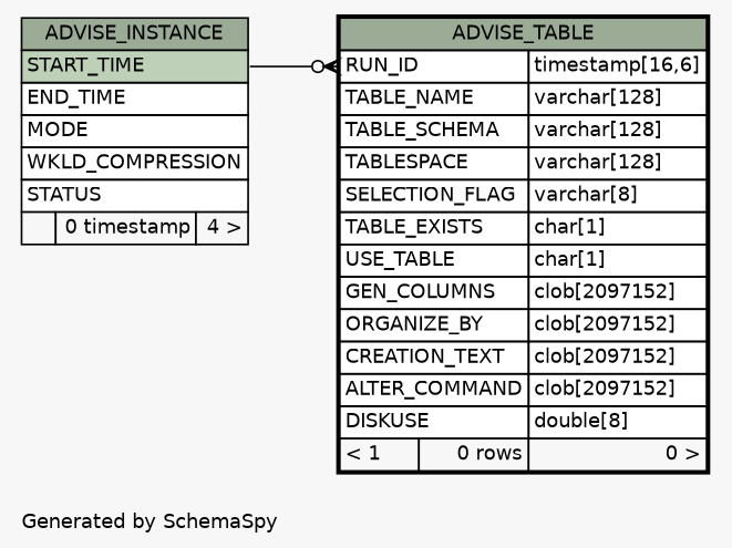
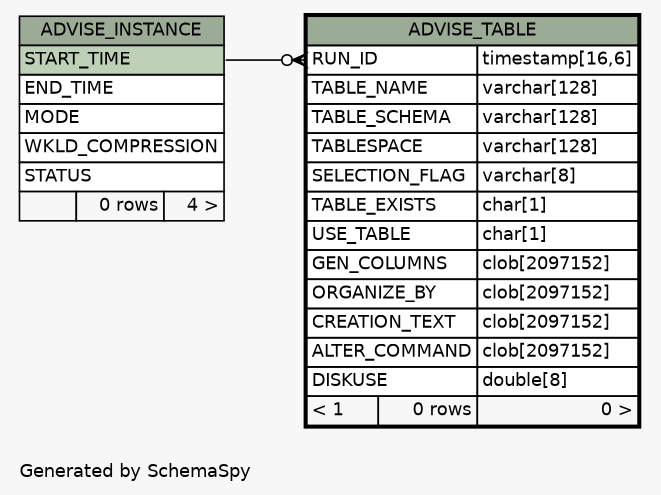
  digraph {
    bgcolor="#f7f7f7"
    fontname=Helvetica
    fontsize=11
    label="\nGenerated by SchemaSpy"
    labeljust=l
    nodesep=0.18
    rankdir=RL
    ranksep=0.46
    node [fontname=Helvetica fontsize=11 shape=plaintext]
    n1 [label=<     <TABLE BORDER="2" CELLBORDER="1" CELLSPACING="0" BGCOLOR="#ffffff">       <TR><TD COLSPAN="3" BGCOLOR="#9bab96" ALIGN="CENTER">ADVISE_TABLE</TD></TR>       <TR><TD PORT="RUN_ID" COLSPAN="2" ALIGN="LEFT">RUN_ID</TD><TD PORT="RUN_ID.type" ALIGN="LEFT">timestamp[16,6]</TD></TR>       <TR><TD PORT="TABLE_NAME" COLSPAN="2" ALIGN="LEFT">TABLE_NAME</TD><TD PORT="TABLE_NAME.type" ALIGN="LEFT">varchar[128]</TD></TR>       <TR><TD PORT="TABLE_SCHEMA" COLSPAN="2" ALIGN="LEFT">TABLE_SCHEMA</TD><TD PORT="TABLE_SCHEMA.type" ALIGN="LEFT">varchar[128]</TD></TR>       <TR><TD PORT="TABLESPACE" COLSPAN="2" ALIGN="LEFT">TABLESPACE</TD><TD PORT="TABLESPACE.type" ALIGN="LEFT">varchar[128]</TD></TR>       <TR><TD PORT="SELECTION_FLAG" COLSPAN="2" ALIGN="LEFT">SELECTION_FLAG</TD><TD PORT="SELECTION_FLAG.type" ALIGN="LEFT">varchar[8]</TD></TR>       <TR><TD PORT="TABLE_EXISTS" COLSPAN="2" ALIGN="LEFT">TABLE_EXISTS</TD><TD PORT="TABLE_EXISTS.type" ALIGN="LEFT">char[1]</TD></TR>       <TR><TD PORT="USE_TABLE" COLSPAN="2" ALIGN="LEFT">USE_TABLE</TD><TD PORT="USE_TABLE.type" ALIGN="LEFT">char[1]</TD></TR>       <TR><TD PORT="GEN_COLUMNS" COLSPAN="2" ALIGN="LEFT">GEN_COLUMNS</TD><TD PORT="GEN_COLUMNS.type" ALIGN="LEFT">clob[2097152]</TD></TR>       <TR><TD PORT="ORGANIZE_BY" COLSPAN="2" ALIGN="LEFT">ORGANIZE_BY</TD><TD PORT="ORGANIZE_BY.type" ALIGN="LEFT">clob[2097152]</TD></TR>       <TR><TD PORT="CREATION_TEXT" COLSPAN="2" ALIGN="LEFT">CREATION_TEXT</TD><TD PORT="CREATION_TEXT.type" ALIGN="LEFT">clob[2097152]</TD></TR>       <TR><TD PORT="ALTER_COMMAND" COLSPAN="2" ALIGN="LEFT">ALTER_COMMAND</TD><TD PORT="ALTER_COMMAND.type" ALIGN="LEFT">clob[2097152]</TD></TR>       <TR><TD PORT="DISKUSE" COLSPAN="2" ALIGN="LEFT">DISKUSE</TD><TD PORT="DISKUSE.type" ALIGN="LEFT">double[8]</TD></TR>       <TR><TD ALIGN="LEFT" BGCOLOR="#f7f7f7">&lt; 1</TD><TD ALIGN="RIGHT" BGCOLOR="#f7f7f7">0 rows</TD><TD ALIGN="RIGHT" BGCOLOR="#f7f7f7">0 &gt;</TD></TR>     </TABLE>>]
-   n2 [label=<     <TABLE BORDER="0" CELLBORDER="1" CELLSPACING="0" BGCOLOR="#ffffff">       <TR><TD COLSPAN="3" BGCOLOR="#9bab96" ALIGN="CENTER">ADVISE_INSTANCE</TD></TR>       <TR><TD PORT="START_TIME" COLSPAN="3" BGCOLOR="#bed1b8" ALIGN="LEFT">START_TIME</TD></TR>       <TR><TD PORT="END_TIME" COLSPAN="3" ALIGN="LEFT">END_TIME</TD></TR>       <TR><TD PORT="MODE" COLSPAN="3" ALIGN="LEFT">MODE</TD></TR>       <TR><TD PORT="WKLD_COMPRESSION" COLSPAN="3" ALIGN="LEFT">WKLD_COMPRESSION</TD></TR>       <TR><TD PORT="STATUS" COLSPAN="3" ALIGN="LEFT">STATUS</TD></TR>       <TR><TD ALIGN="LEFT" BGCOLOR="#f7f7f7">  </TD><TD ALIGN="RIGHT" BGCOLOR="#f7f7f7">0 timestamp</TD><TD ALIGN="RIGHT" BGCOLOR="#f7f7f7">4 &gt;</TD></TR>     </TABLE>>]
+   n2 [label=<     <TABLE BORDER="0" CELLBORDER="1" CELLSPACING="0" BGCOLOR="#ffffff">       <TR><TD COLSPAN="3" BGCOLOR="#9bab96" ALIGN="CENTER">ADVISE_INSTANCE</TD></TR>       <TR><TD PORT="START_TIME" COLSPAN="3" BGCOLOR="#bed1b8" ALIGN="LEFT">START_TIME</TD></TR>       <TR><TD PORT="END_TIME" COLSPAN="3" ALIGN="LEFT">END_TIME</TD></TR>       <TR><TD PORT="MODE" COLSPAN="3" ALIGN="LEFT">MODE</TD></TR>       <TR><TD PORT="WKLD_COMPRESSION" COLSPAN="3" ALIGN="LEFT">WKLD_COMPRESSION</TD></TR>       <TR><TD PORT="STATUS" COLSPAN="3" ALIGN="LEFT">STATUS</TD></TR>       <TR><TD ALIGN="LEFT" BGCOLOR="#f7f7f7">  </TD><TD ALIGN="RIGHT" BGCOLOR="#f7f7f7">0 rows</TD><TD ALIGN="RIGHT" BGCOLOR="#f7f7f7">4 &gt;</TD></TR>     </TABLE>>]
    n1 -> n2 [arrowhead=none arrowsize=0.8 arrowtail=crowodot dir=back headport="START_TIME:e" tailport="RUN_ID:w"]
  }
